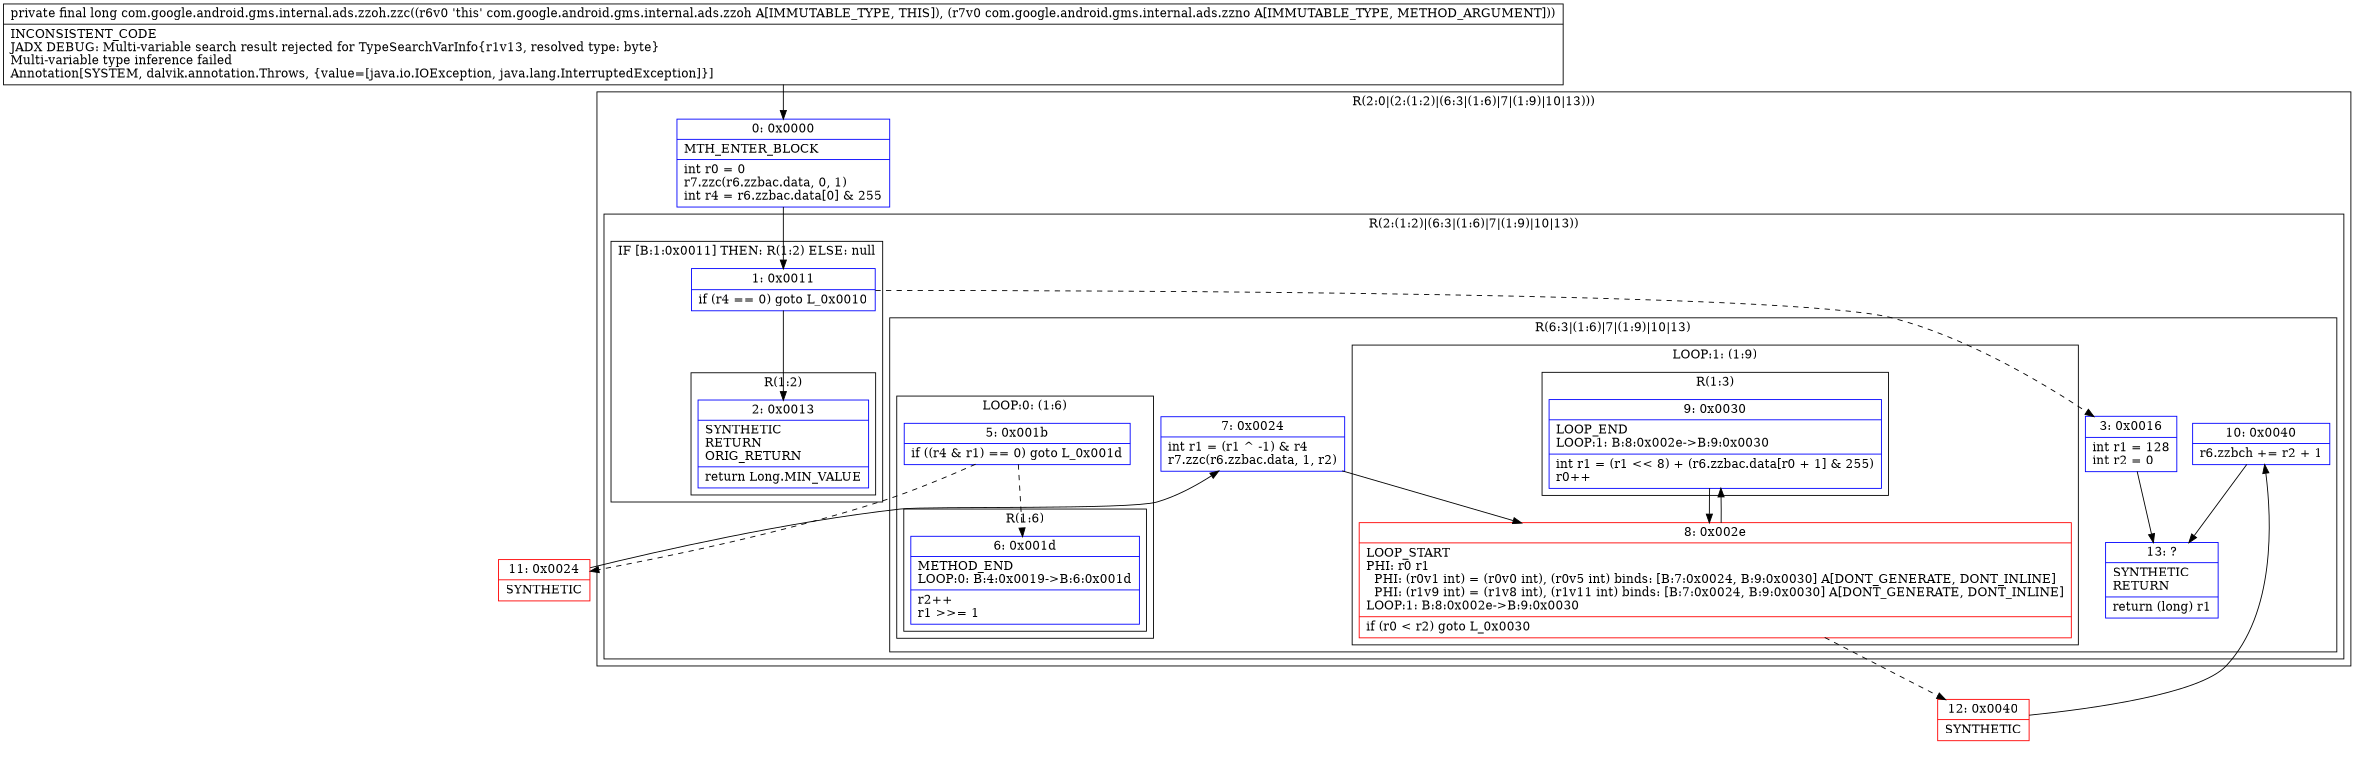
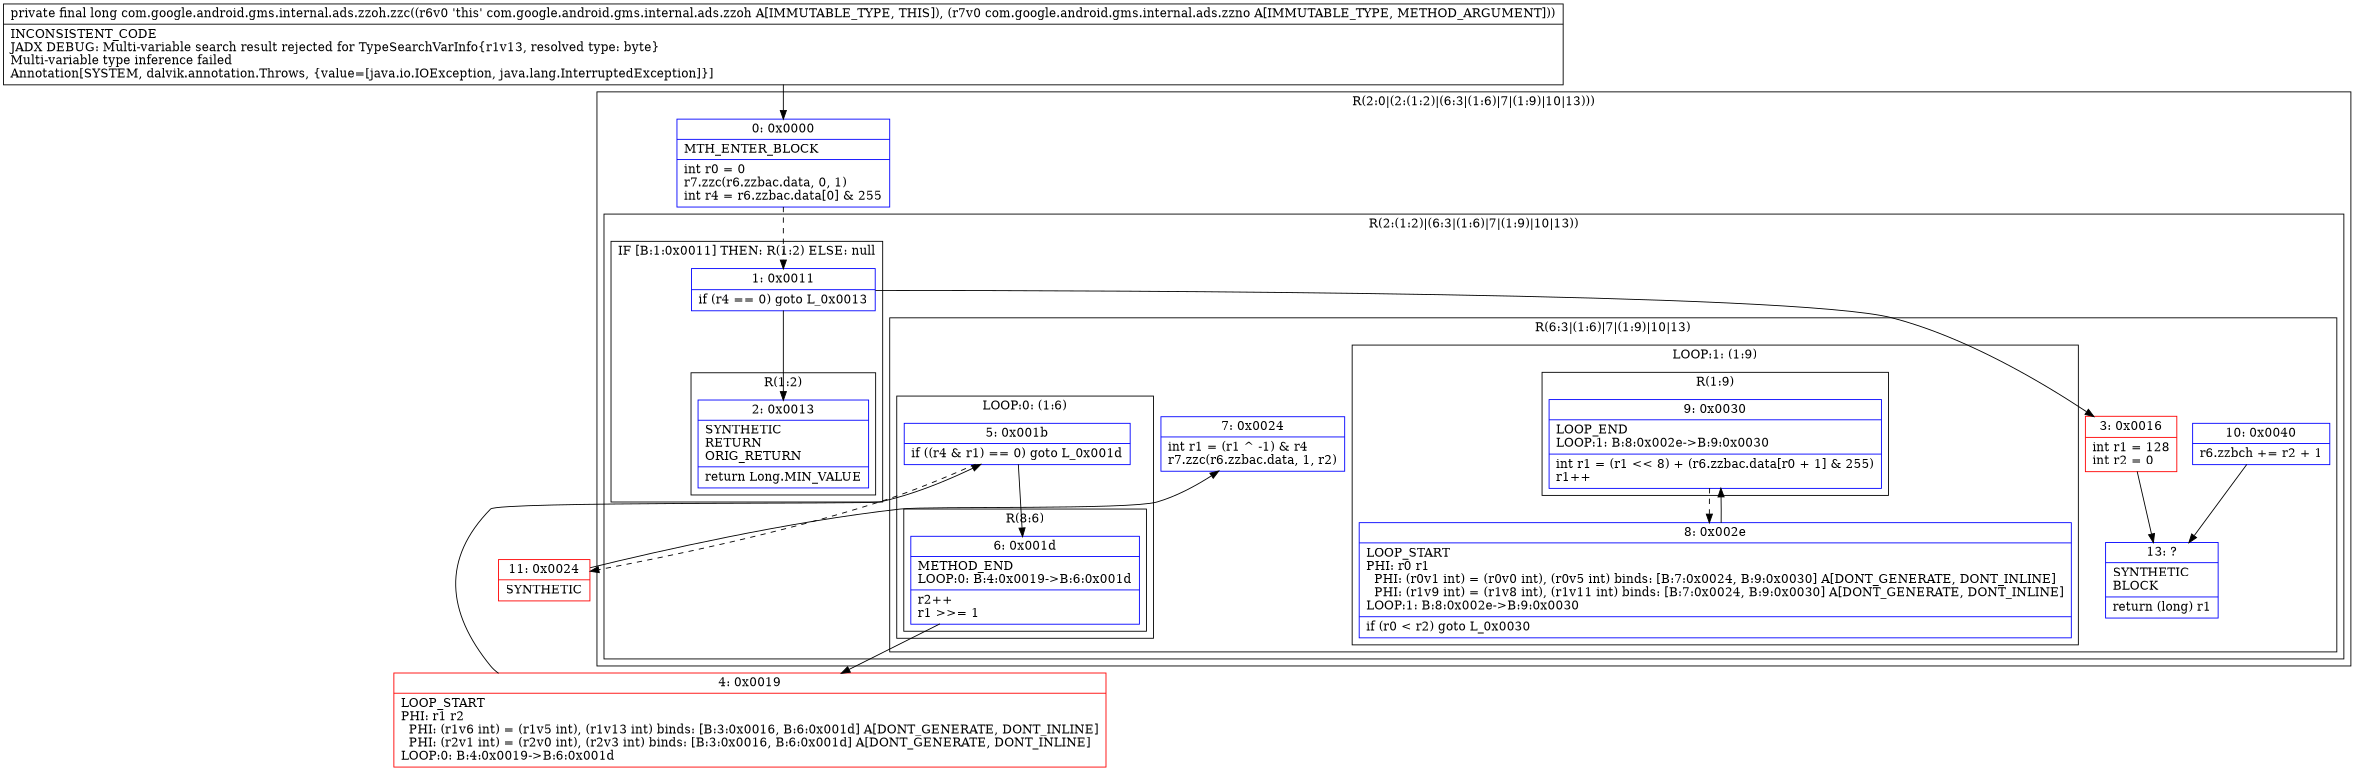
  digraph {
    node [color=blue shape=record]
    n1 [label="{2\:\ 0x0013|SYNTHETIC\lRETURN\lORIG_RETURN\l|return Long.MIN_VALUE\l}"]
-   n2 [label="{1\:\ 0x0011|if (r4 == 0) goto L_0x0010\l}"]
+   n2 [label="{1\:\ 0x0011|if (r4 == 0) goto L_0x0013\l}"]
    n3 [label="{6\:\ 0x001d|METHOD_END\lLOOP:0: B:4:0x0019\-\>B:6:0x001d\l|r2++\lr1 \>\>= 1\l}"]
    n4 [label="{5\:\ 0x001b|if ((r4 & r1) == 0) goto L_0x001d\l}"]
-   n5 [label="{9\:\ 0x0030|LOOP_END\lLOOP:1: B:8:0x002e\-\>B:9:0x0030\l|int r1 = (r1 \<\< 8) + (r6.zzbac.data[r0 + 1] & 255)\lr0++\l}"]
-   n6 [color=red label="{8\:\ 0x002e|LOOP_START\lPHI: r0 r1 \l  PHI: (r0v1 int) = (r0v0 int), (r0v5 int) binds: [B:7:0x0024, B:9:0x0030] A[DONT_GENERATE, DONT_INLINE]\l  PHI: (r1v9 int) = (r1v8 int), (r1v11 int) binds: [B:7:0x0024, B:9:0x0030] A[DONT_GENERATE, DONT_INLINE]\lLOOP:1: B:8:0x002e\-\>B:9:0x0030\l|if (r0 \< r2) goto L_0x0030\l}"]
-   n7 [label="{3\:\ 0x0016|int r1 = 128\lint r2 = 0\l}"]
+   n5 [label="{9\:\ 0x0030|LOOP_END\lLOOP:1: B:8:0x002e\-\>B:9:0x0030\l|int r1 = (r1 \<\< 8) + (r6.zzbac.data[r0 + 1] & 255)\lr1++\l}"]
+   n6 [label="{8\:\ 0x002e|LOOP_START\lPHI: r0 r1 \l  PHI: (r0v1 int) = (r0v0 int), (r0v5 int) binds: [B:7:0x0024, B:9:0x0030] A[DONT_GENERATE, DONT_INLINE]\l  PHI: (r1v9 int) = (r1v8 int), (r1v11 int) binds: [B:7:0x0024, B:9:0x0030] A[DONT_GENERATE, DONT_INLINE]\lLOOP:1: B:8:0x002e\-\>B:9:0x0030\l|if (r0 \< r2) goto L_0x0030\l}"]
+   n7 [color=red label="{3\:\ 0x0016|int r1 = 128\lint r2 = 0\l}"]
    n8 [label="{7\:\ 0x0024|int r1 = (r1 ^ \-1) & r4\lr7.zzc(r6.zzbac.data, 1, r2)\l}"]
    n9 [label="{10\:\ 0x0040|r6.zzbch += r2 + 1\l}"]
-   n10 [label="{13\:\ ?|SYNTHETIC\lRETURN\l|return (long) r1\l}"]
+   n10 [label="{13\:\ ?|SYNTHETIC\lBLOCK\l|return (long) r1\l}"]
    n11 [label="{0\:\ 0x0000|MTH_ENTER_BLOCK\l|int r0 = 0\lr7.zzc(r6.zzbac.data, 0, 1)\lint r4 = r6.zzbac.data[0] & 255\l}"]
+   n12 [color=red label="{4\:\ 0x0019|LOOP_START\lPHI: r1 r2 \l  PHI: (r1v6 int) = (r1v5 int), (r1v13 int) binds: [B:3:0x0016, B:6:0x001d] A[DONT_GENERATE, DONT_INLINE]\l  PHI: (r2v1 int) = (r2v0 int), (r2v3 int) binds: [B:3:0x0016, B:6:0x001d] A[DONT_GENERATE, DONT_INLINE]\lLOOP:0: B:4:0x0019\-\>B:6:0x001d\l}"]
    n13 [color=red label="{11\:\ 0x0024|SYNTHETIC\l}"]
-   n14 [color=red label="{12\:\ 0x0040|SYNTHETIC\l}"]
    n15 [label="{private final long com.google.android.gms.internal.ads.zzoh.zzc((r6v0 'this' com.google.android.gms.internal.ads.zzoh A[IMMUTABLE_TYPE, THIS]), (r7v0 com.google.android.gms.internal.ads.zzno A[IMMUTABLE_TYPE, METHOD_ARGUMENT]))  | INCONSISTENT_CODE\lJADX DEBUG: Multi\-variable search result rejected for TypeSearchVarInfo\{r1v13, resolved type: byte\}\lMulti\-variable type inference failed\lAnnotation[SYSTEM, dalvik.annotation.Throws, \{value=[java.io.IOException, java.lang.InterruptedException]\}]\l}" color=""]
    subgraph cluster_1 {
      label="R(2:0|(2:(1:2)|(6:3|(1:6)|7|(1:9)|10|13)))"
      n11
      subgraph cluster_2 {
        label="R(2:(1:2)|(6:3|(1:6)|7|(1:9)|10|13))"
        subgraph cluster_3 {
          label="IF [B:1:0x0011] THEN: R(1:2) ELSE: null"
          n2
          subgraph cluster_4 {
            label="R(1:2)"
            n1
          }
        }
        subgraph cluster_5 {
          label="R(6:3|(1:6)|7|(1:9)|10|13)"
          n7
          n8
          n9
          n10
          subgraph cluster_6 {
            label="LOOP:0: (1:6)"
            n4
            subgraph cluster_7 {
-             label="R(1:6)"
+             label="R(8:6)"
              n3
            }
          }
          subgraph cluster_8 {
            label="LOOP:1: (1:9)"
            n6
            subgraph cluster_9 {
-             label="R(1:3)"
+             label="R(1:9)"
              n5
            }
          }
        }
      }
    }
    n2 -> n1
-   n2 -> n7 [style=dashed]
-   n4 -> n3 [style=dashed]
+   n2 -> n7 [style=solid]
+   n3 -> n12
+   n4 -> n3
    n4 -> n13 [style=dashed]
-   n5 -> n6
+   n5 -> n6 [style=dashed]
    n6 -> n5
-   n6 -> n14 [style=dashed]
    n7 -> n10
-   n8 -> n6
    n9 -> n10
-   n11 -> n2
+   n11 -> n2 [style=dashed]
+   n12 -> n4
    n13 -> n8
-   n14 -> n9
    n15 -> n11
  }
